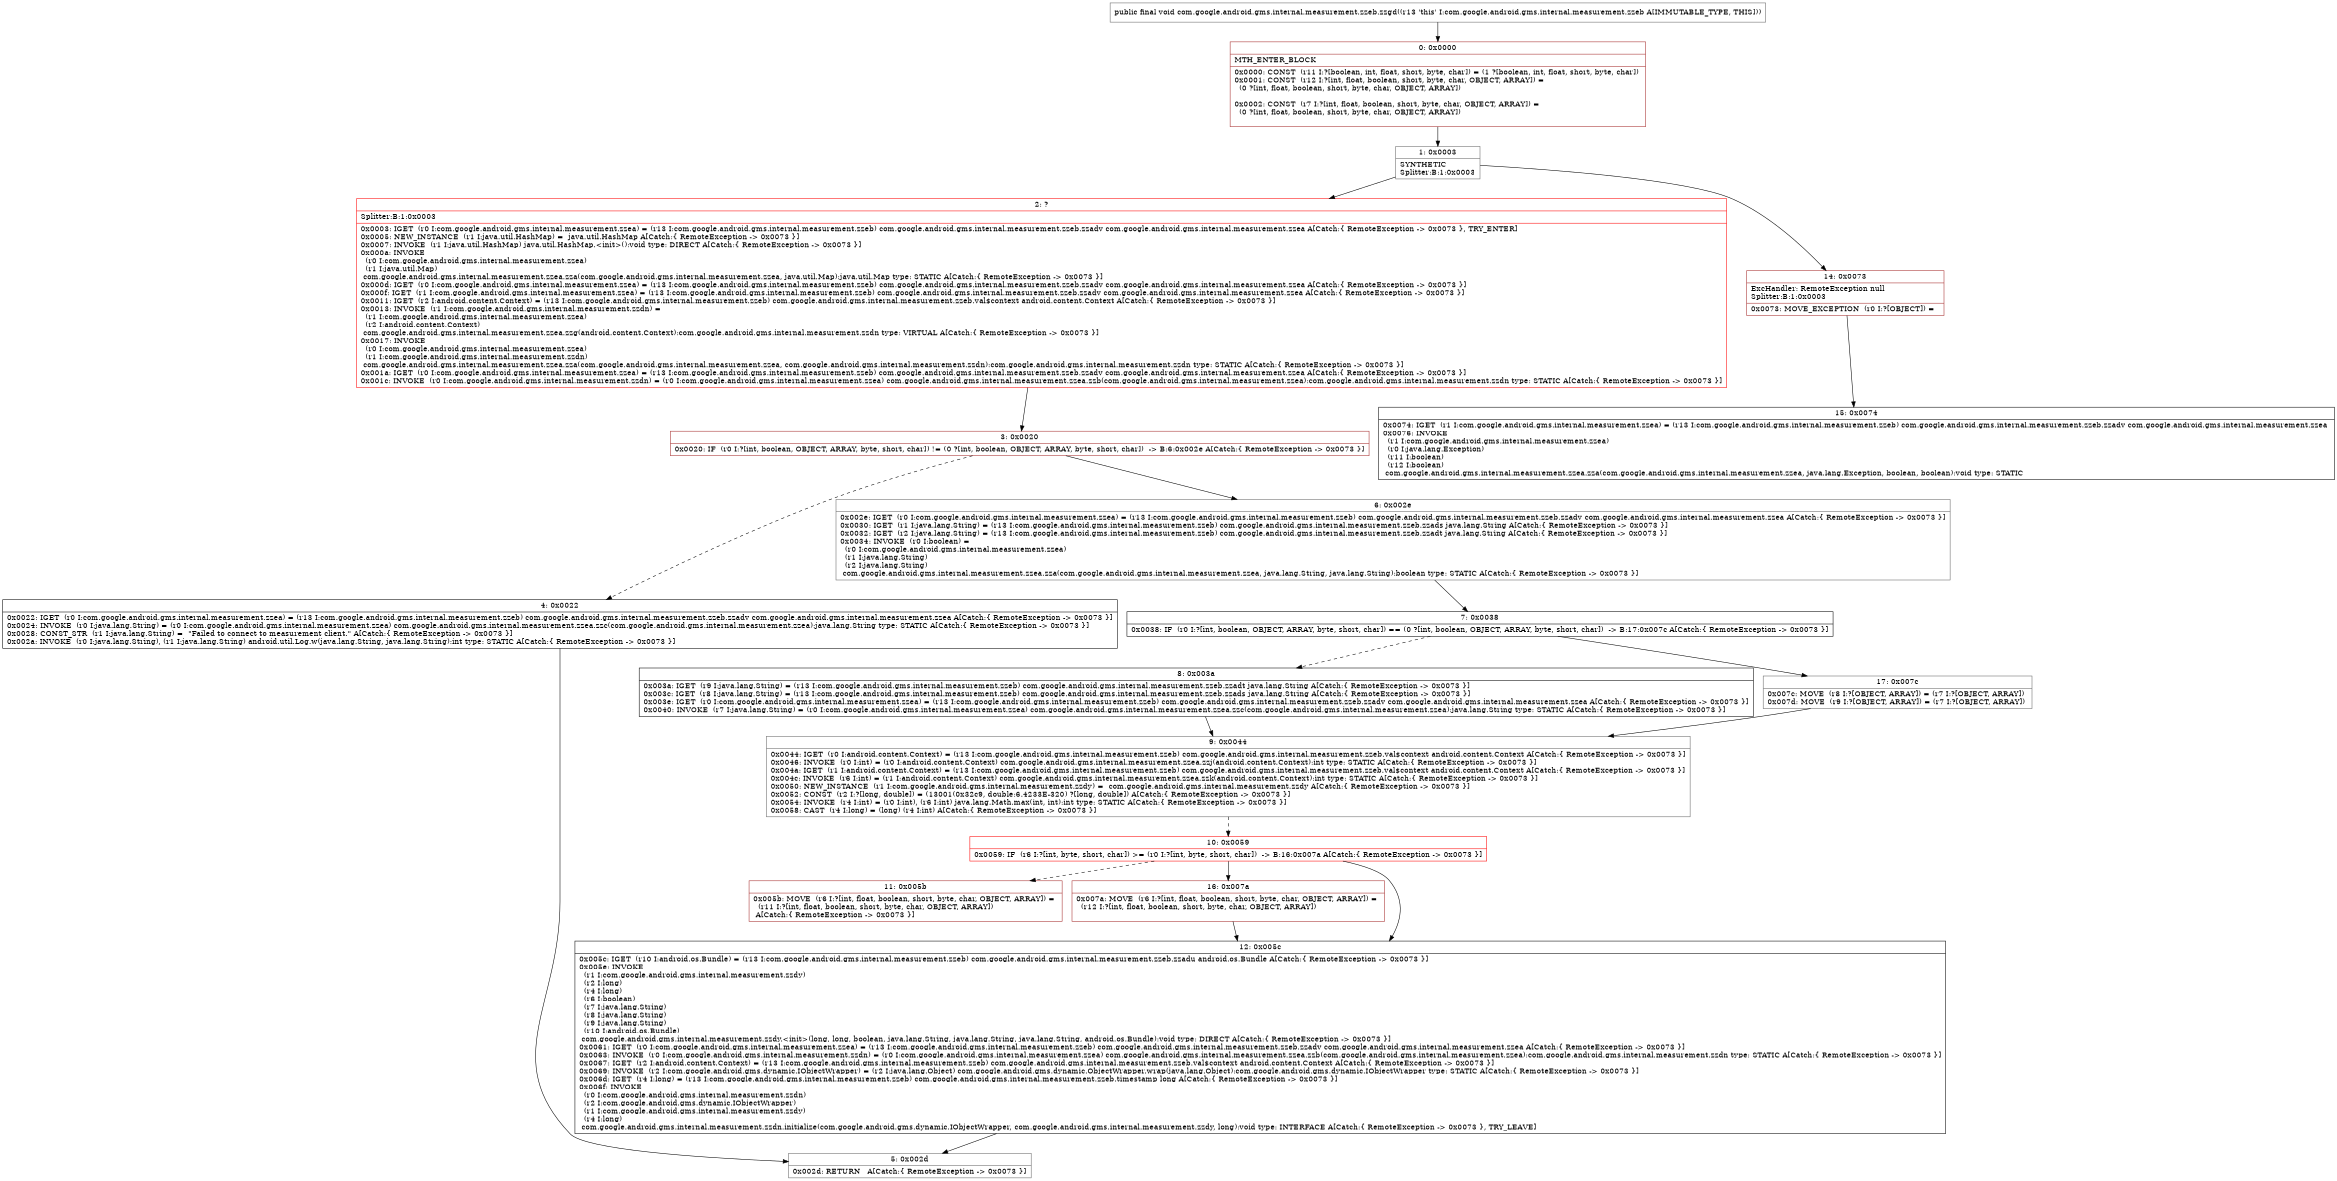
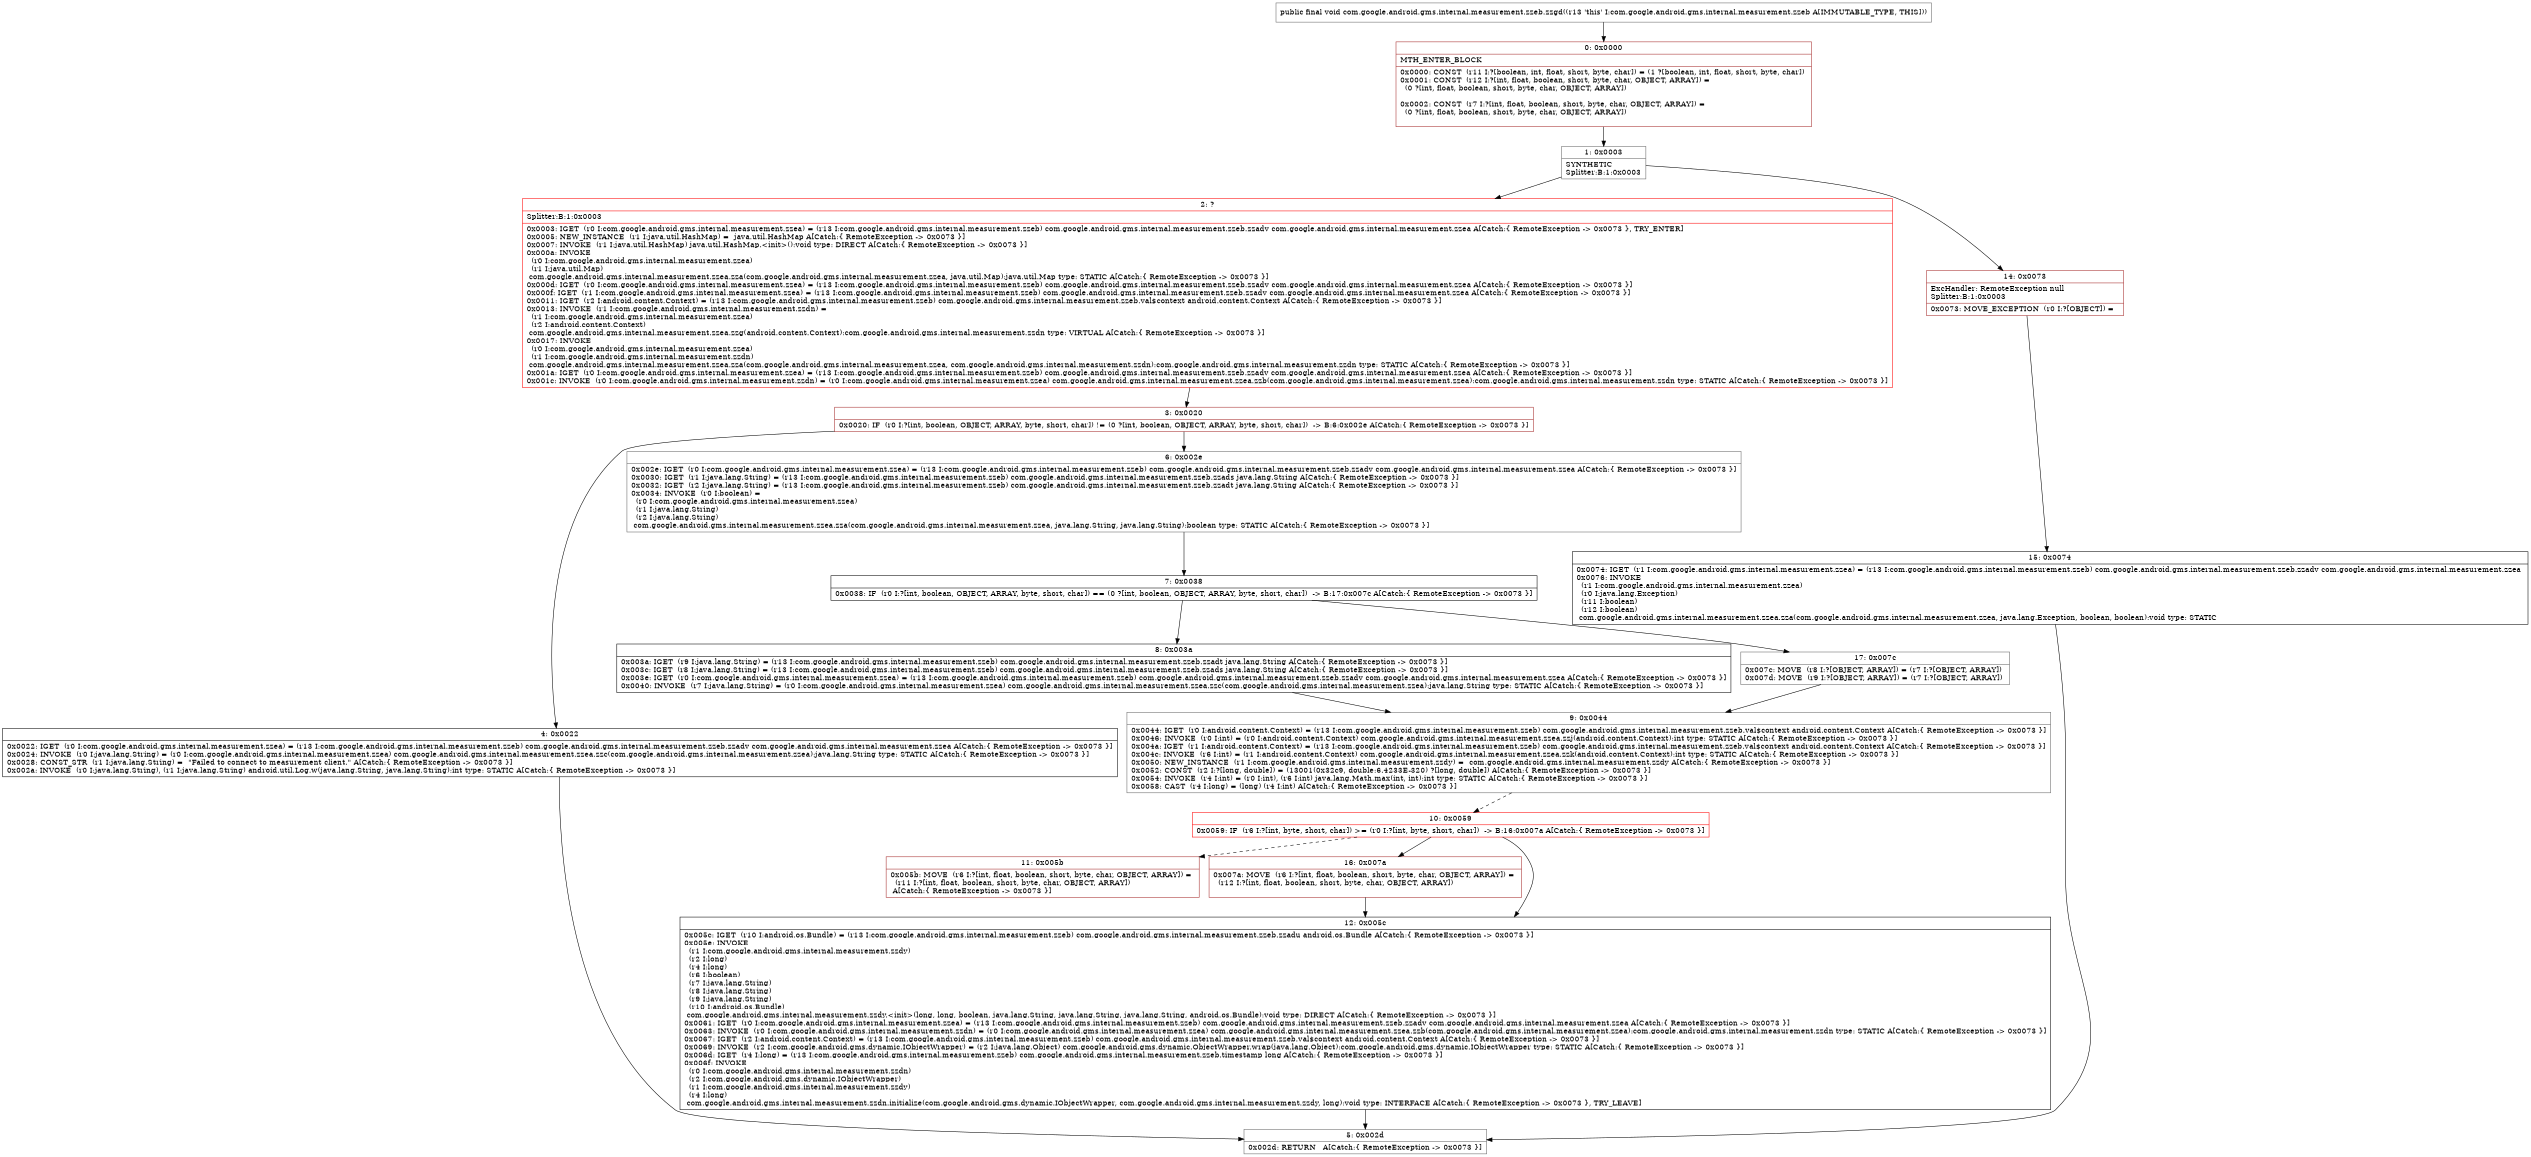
  digraph {
    node [color=gray40 shape=record]
    n1 [color=brown label="{0\:\ 0x0000|MTH_ENTER_BLOCK\l|0x0000: CONST  (r11 I:?[boolean, int, float, short, byte, char]) = (1 ?[boolean, int, float, short, byte, char]) \l0x0001: CONST  (r12 I:?[int, float, boolean, short, byte, char, OBJECT, ARRAY]) = \l  (0 ?[int, float, boolean, short, byte, char, OBJECT, ARRAY])\l \l0x0002: CONST  (r7 I:?[int, float, boolean, short, byte, char, OBJECT, ARRAY]) = \l  (0 ?[int, float, boolean, short, byte, char, OBJECT, ARRAY])\l \l}"]
    n2 [label="{1\:\ 0x0003|SYNTHETIC\lSplitter:B:1:0x0003\l}"]
    n3 [color=red label="{2\:\ ?|Splitter:B:1:0x0003\l|0x0003: IGET  (r0 I:com.google.android.gms.internal.measurement.zzea) = (r13 I:com.google.android.gms.internal.measurement.zzeb) com.google.android.gms.internal.measurement.zzeb.zzadv com.google.android.gms.internal.measurement.zzea A[Catch:\{ RemoteException \-\> 0x0073 \}, TRY_ENTER]\l0x0005: NEW_INSTANCE  (r1 I:java.util.HashMap) =  java.util.HashMap A[Catch:\{ RemoteException \-\> 0x0073 \}]\l0x0007: INVOKE  (r1 I:java.util.HashMap) java.util.HashMap.\<init\>():void type: DIRECT A[Catch:\{ RemoteException \-\> 0x0073 \}]\l0x000a: INVOKE  \l  (r0 I:com.google.android.gms.internal.measurement.zzea)\l  (r1 I:java.util.Map)\l com.google.android.gms.internal.measurement.zzea.zza(com.google.android.gms.internal.measurement.zzea, java.util.Map):java.util.Map type: STATIC A[Catch:\{ RemoteException \-\> 0x0073 \}]\l0x000d: IGET  (r0 I:com.google.android.gms.internal.measurement.zzea) = (r13 I:com.google.android.gms.internal.measurement.zzeb) com.google.android.gms.internal.measurement.zzeb.zzadv com.google.android.gms.internal.measurement.zzea A[Catch:\{ RemoteException \-\> 0x0073 \}]\l0x000f: IGET  (r1 I:com.google.android.gms.internal.measurement.zzea) = (r13 I:com.google.android.gms.internal.measurement.zzeb) com.google.android.gms.internal.measurement.zzeb.zzadv com.google.android.gms.internal.measurement.zzea A[Catch:\{ RemoteException \-\> 0x0073 \}]\l0x0011: IGET  (r2 I:android.content.Context) = (r13 I:com.google.android.gms.internal.measurement.zzeb) com.google.android.gms.internal.measurement.zzeb.val$context android.content.Context A[Catch:\{ RemoteException \-\> 0x0073 \}]\l0x0013: INVOKE  (r1 I:com.google.android.gms.internal.measurement.zzdn) = \l  (r1 I:com.google.android.gms.internal.measurement.zzea)\l  (r2 I:android.content.Context)\l com.google.android.gms.internal.measurement.zzea.zzg(android.content.Context):com.google.android.gms.internal.measurement.zzdn type: VIRTUAL A[Catch:\{ RemoteException \-\> 0x0073 \}]\l0x0017: INVOKE  \l  (r0 I:com.google.android.gms.internal.measurement.zzea)\l  (r1 I:com.google.android.gms.internal.measurement.zzdn)\l com.google.android.gms.internal.measurement.zzea.zza(com.google.android.gms.internal.measurement.zzea, com.google.android.gms.internal.measurement.zzdn):com.google.android.gms.internal.measurement.zzdn type: STATIC A[Catch:\{ RemoteException \-\> 0x0073 \}]\l0x001a: IGET  (r0 I:com.google.android.gms.internal.measurement.zzea) = (r13 I:com.google.android.gms.internal.measurement.zzeb) com.google.android.gms.internal.measurement.zzeb.zzadv com.google.android.gms.internal.measurement.zzea A[Catch:\{ RemoteException \-\> 0x0073 \}]\l0x001c: INVOKE  (r0 I:com.google.android.gms.internal.measurement.zzdn) = (r0 I:com.google.android.gms.internal.measurement.zzea) com.google.android.gms.internal.measurement.zzea.zzb(com.google.android.gms.internal.measurement.zzea):com.google.android.gms.internal.measurement.zzdn type: STATIC A[Catch:\{ RemoteException \-\> 0x0073 \}]\l}"]
    n4 [color=brown label="{14\:\ 0x0073|ExcHandler: RemoteException null\lSplitter:B:1:0x0003\l|0x0073: MOVE_EXCEPTION  (r0 I:?[OBJECT]) =  \l}"]
    n5 [color=brown label="{3\:\ 0x0020|0x0020: IF  (r0 I:?[int, boolean, OBJECT, ARRAY, byte, short, char]) != (0 ?[int, boolean, OBJECT, ARRAY, byte, short, char])  \-\> B:6:0x002e A[Catch:\{ RemoteException \-\> 0x0073 \}]\l}"]
    n6 [color=black label="{15\:\ 0x0074|0x0074: IGET  (r1 I:com.google.android.gms.internal.measurement.zzea) = (r13 I:com.google.android.gms.internal.measurement.zzeb) com.google.android.gms.internal.measurement.zzeb.zzadv com.google.android.gms.internal.measurement.zzea \l0x0076: INVOKE  \l  (r1 I:com.google.android.gms.internal.measurement.zzea)\l  (r0 I:java.lang.Exception)\l  (r11 I:boolean)\l  (r12 I:boolean)\l com.google.android.gms.internal.measurement.zzea.zza(com.google.android.gms.internal.measurement.zzea, java.lang.Exception, boolean, boolean):void type: STATIC \l}"]
    n7 [color=black label="{4\:\ 0x0022|0x0022: IGET  (r0 I:com.google.android.gms.internal.measurement.zzea) = (r13 I:com.google.android.gms.internal.measurement.zzeb) com.google.android.gms.internal.measurement.zzeb.zzadv com.google.android.gms.internal.measurement.zzea A[Catch:\{ RemoteException \-\> 0x0073 \}]\l0x0024: INVOKE  (r0 I:java.lang.String) = (r0 I:com.google.android.gms.internal.measurement.zzea) com.google.android.gms.internal.measurement.zzea.zzc(com.google.android.gms.internal.measurement.zzea):java.lang.String type: STATIC A[Catch:\{ RemoteException \-\> 0x0073 \}]\l0x0028: CONST_STR  (r1 I:java.lang.String) =  \"Failed to connect to measurement client.\" A[Catch:\{ RemoteException \-\> 0x0073 \}]\l0x002a: INVOKE  (r0 I:java.lang.String), (r1 I:java.lang.String) android.util.Log.w(java.lang.String, java.lang.String):int type: STATIC A[Catch:\{ RemoteException \-\> 0x0073 \}]\l}"]
    n8 [label="{6\:\ 0x002e|0x002e: IGET  (r0 I:com.google.android.gms.internal.measurement.zzea) = (r13 I:com.google.android.gms.internal.measurement.zzeb) com.google.android.gms.internal.measurement.zzeb.zzadv com.google.android.gms.internal.measurement.zzea A[Catch:\{ RemoteException \-\> 0x0073 \}]\l0x0030: IGET  (r1 I:java.lang.String) = (r13 I:com.google.android.gms.internal.measurement.zzeb) com.google.android.gms.internal.measurement.zzeb.zzads java.lang.String A[Catch:\{ RemoteException \-\> 0x0073 \}]\l0x0032: IGET  (r2 I:java.lang.String) = (r13 I:com.google.android.gms.internal.measurement.zzeb) com.google.android.gms.internal.measurement.zzeb.zzadt java.lang.String A[Catch:\{ RemoteException \-\> 0x0073 \}]\l0x0034: INVOKE  (r0 I:boolean) = \l  (r0 I:com.google.android.gms.internal.measurement.zzea)\l  (r1 I:java.lang.String)\l  (r2 I:java.lang.String)\l com.google.android.gms.internal.measurement.zzea.zza(com.google.android.gms.internal.measurement.zzea, java.lang.String, java.lang.String):boolean type: STATIC A[Catch:\{ RemoteException \-\> 0x0073 \}]\l}"]
    n9 [label="{5\:\ 0x002d|0x002d: RETURN   A[Catch:\{ RemoteException \-\> 0x0073 \}]\l}"]
    n10 [color=black label="{7\:\ 0x0038|0x0038: IF  (r0 I:?[int, boolean, OBJECT, ARRAY, byte, short, char]) == (0 ?[int, boolean, OBJECT, ARRAY, byte, short, char])  \-\> B:17:0x007c A[Catch:\{ RemoteException \-\> 0x0073 \}]\l}"]
    n11 [color=black label="{8\:\ 0x003a|0x003a: IGET  (r9 I:java.lang.String) = (r13 I:com.google.android.gms.internal.measurement.zzeb) com.google.android.gms.internal.measurement.zzeb.zzadt java.lang.String A[Catch:\{ RemoteException \-\> 0x0073 \}]\l0x003c: IGET  (r8 I:java.lang.String) = (r13 I:com.google.android.gms.internal.measurement.zzeb) com.google.android.gms.internal.measurement.zzeb.zzads java.lang.String A[Catch:\{ RemoteException \-\> 0x0073 \}]\l0x003e: IGET  (r0 I:com.google.android.gms.internal.measurement.zzea) = (r13 I:com.google.android.gms.internal.measurement.zzeb) com.google.android.gms.internal.measurement.zzeb.zzadv com.google.android.gms.internal.measurement.zzea A[Catch:\{ RemoteException \-\> 0x0073 \}]\l0x0040: INVOKE  (r7 I:java.lang.String) = (r0 I:com.google.android.gms.internal.measurement.zzea) com.google.android.gms.internal.measurement.zzea.zzc(com.google.android.gms.internal.measurement.zzea):java.lang.String type: STATIC A[Catch:\{ RemoteException \-\> 0x0073 \}]\l}"]
    n12 [label="{17\:\ 0x007c|0x007c: MOVE  (r8 I:?[OBJECT, ARRAY]) = (r7 I:?[OBJECT, ARRAY]) \l0x007d: MOVE  (r9 I:?[OBJECT, ARRAY]) = (r7 I:?[OBJECT, ARRAY]) \l}"]
    n13 [label="{9\:\ 0x0044|0x0044: IGET  (r0 I:android.content.Context) = (r13 I:com.google.android.gms.internal.measurement.zzeb) com.google.android.gms.internal.measurement.zzeb.val$context android.content.Context A[Catch:\{ RemoteException \-\> 0x0073 \}]\l0x0046: INVOKE  (r0 I:int) = (r0 I:android.content.Context) com.google.android.gms.internal.measurement.zzea.zzj(android.content.Context):int type: STATIC A[Catch:\{ RemoteException \-\> 0x0073 \}]\l0x004a: IGET  (r1 I:android.content.Context) = (r13 I:com.google.android.gms.internal.measurement.zzeb) com.google.android.gms.internal.measurement.zzeb.val$context android.content.Context A[Catch:\{ RemoteException \-\> 0x0073 \}]\l0x004c: INVOKE  (r6 I:int) = (r1 I:android.content.Context) com.google.android.gms.internal.measurement.zzea.zzk(android.content.Context):int type: STATIC A[Catch:\{ RemoteException \-\> 0x0073 \}]\l0x0050: NEW_INSTANCE  (r1 I:com.google.android.gms.internal.measurement.zzdy) =  com.google.android.gms.internal.measurement.zzdy A[Catch:\{ RemoteException \-\> 0x0073 \}]\l0x0052: CONST  (r2 I:?[long, double]) = (13001(0x32c9, double:6.4233E\-320) ?[long, double]) A[Catch:\{ RemoteException \-\> 0x0073 \}]\l0x0054: INVOKE  (r4 I:int) = (r0 I:int), (r6 I:int) java.lang.Math.max(int, int):int type: STATIC A[Catch:\{ RemoteException \-\> 0x0073 \}]\l0x0058: CAST  (r4 I:long) = (long) (r4 I:int) A[Catch:\{ RemoteException \-\> 0x0073 \}]\l}"]
    n14 [color=red label="{10\:\ 0x0059|0x0059: IF  (r6 I:?[int, byte, short, char]) \>= (r0 I:?[int, byte, short, char])  \-\> B:16:0x007a A[Catch:\{ RemoteException \-\> 0x0073 \}]\l}"]
    n15 [color=brown label="{11\:\ 0x005b|0x005b: MOVE  (r6 I:?[int, float, boolean, short, byte, char, OBJECT, ARRAY]) = \l  (r11 I:?[int, float, boolean, short, byte, char, OBJECT, ARRAY])\l A[Catch:\{ RemoteException \-\> 0x0073 \}]\l}"]
    n16 [color=brown label="{16\:\ 0x007a|0x007a: MOVE  (r6 I:?[int, float, boolean, short, byte, char, OBJECT, ARRAY]) = \l  (r12 I:?[int, float, boolean, short, byte, char, OBJECT, ARRAY])\l \l}"]
    n17 [color=black label="{12\:\ 0x005c|0x005c: IGET  (r10 I:android.os.Bundle) = (r13 I:com.google.android.gms.internal.measurement.zzeb) com.google.android.gms.internal.measurement.zzeb.zzadu android.os.Bundle A[Catch:\{ RemoteException \-\> 0x0073 \}]\l0x005e: INVOKE  \l  (r1 I:com.google.android.gms.internal.measurement.zzdy)\l  (r2 I:long)\l  (r4 I:long)\l  (r6 I:boolean)\l  (r7 I:java.lang.String)\l  (r8 I:java.lang.String)\l  (r9 I:java.lang.String)\l  (r10 I:android.os.Bundle)\l com.google.android.gms.internal.measurement.zzdy.\<init\>(long, long, boolean, java.lang.String, java.lang.String, java.lang.String, android.os.Bundle):void type: DIRECT A[Catch:\{ RemoteException \-\> 0x0073 \}]\l0x0061: IGET  (r0 I:com.google.android.gms.internal.measurement.zzea) = (r13 I:com.google.android.gms.internal.measurement.zzeb) com.google.android.gms.internal.measurement.zzeb.zzadv com.google.android.gms.internal.measurement.zzea A[Catch:\{ RemoteException \-\> 0x0073 \}]\l0x0063: INVOKE  (r0 I:com.google.android.gms.internal.measurement.zzdn) = (r0 I:com.google.android.gms.internal.measurement.zzea) com.google.android.gms.internal.measurement.zzea.zzb(com.google.android.gms.internal.measurement.zzea):com.google.android.gms.internal.measurement.zzdn type: STATIC A[Catch:\{ RemoteException \-\> 0x0073 \}]\l0x0067: IGET  (r2 I:android.content.Context) = (r13 I:com.google.android.gms.internal.measurement.zzeb) com.google.android.gms.internal.measurement.zzeb.val$context android.content.Context A[Catch:\{ RemoteException \-\> 0x0073 \}]\l0x0069: INVOKE  (r2 I:com.google.android.gms.dynamic.IObjectWrapper) = (r2 I:java.lang.Object) com.google.android.gms.dynamic.ObjectWrapper.wrap(java.lang.Object):com.google.android.gms.dynamic.IObjectWrapper type: STATIC A[Catch:\{ RemoteException \-\> 0x0073 \}]\l0x006d: IGET  (r4 I:long) = (r13 I:com.google.android.gms.internal.measurement.zzeb) com.google.android.gms.internal.measurement.zzeb.timestamp long A[Catch:\{ RemoteException \-\> 0x0073 \}]\l0x006f: INVOKE  \l  (r0 I:com.google.android.gms.internal.measurement.zzdn)\l  (r2 I:com.google.android.gms.dynamic.IObjectWrapper)\l  (r1 I:com.google.android.gms.internal.measurement.zzdy)\l  (r4 I:long)\l com.google.android.gms.internal.measurement.zzdn.initialize(com.google.android.gms.dynamic.IObjectWrapper, com.google.android.gms.internal.measurement.zzdy, long):void type: INTERFACE A[Catch:\{ RemoteException \-\> 0x0073 \}, TRY_LEAVE]\l}"]
    n18 [label="{public final void com.google.android.gms.internal.measurement.zzeb.zzgd((r13 'this' I:com.google.android.gms.internal.measurement.zzeb A[IMMUTABLE_TYPE, THIS])) }"]
    n1 -> n2
    n2 -> n3
    n2 -> n4
    n3 -> n5
    n4 -> n6
-   n5 -> n7 [style=dashed]
+   n5 -> n7 [style=solid]
    n5 -> n8
+   n6 -> n9
    n7 -> n9
    n8 -> n10
-   n10 -> n11 [style=dashed]
+   n10 -> n11 [style=solid]
    n10 -> n12
    n11 -> n13
    n12 -> n13
    n13 -> n14 [style=dashed]
    n14 -> n15 [style=dashed]
    n14 -> n16
    n14 -> n17
    n16 -> n17
    n17 -> n9
    n18 -> n1
  }
